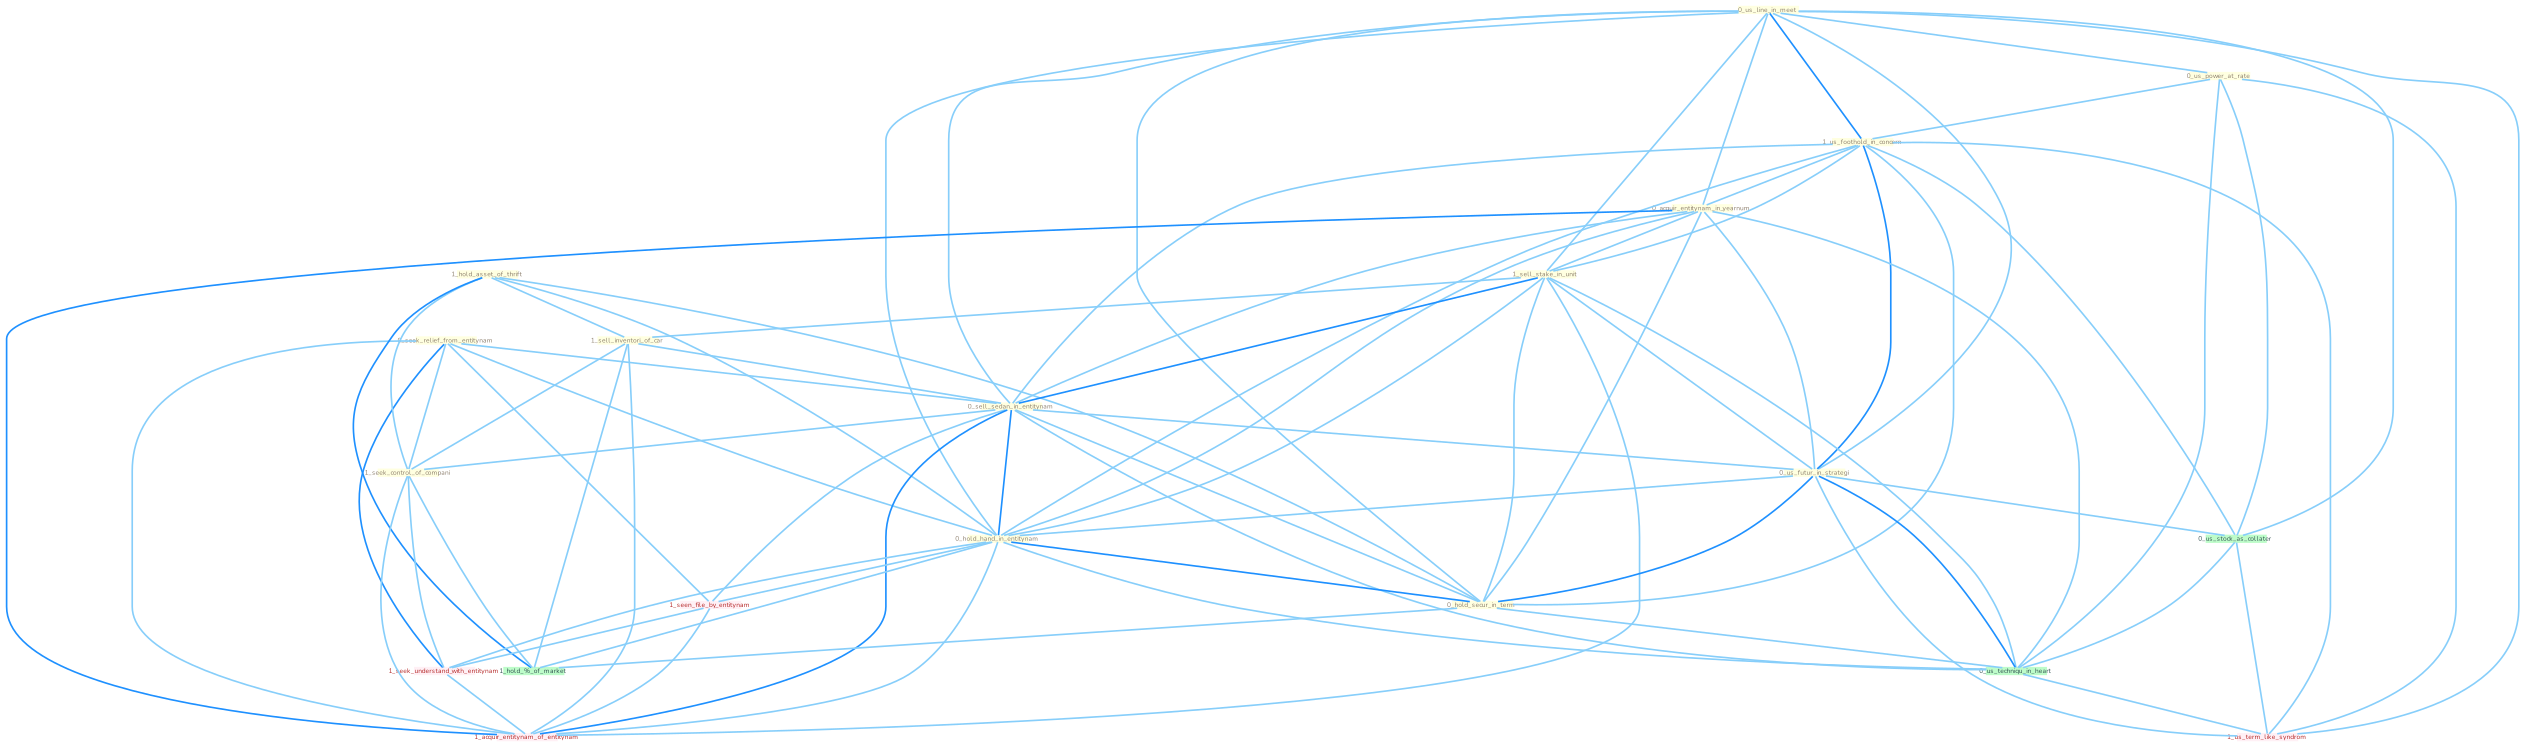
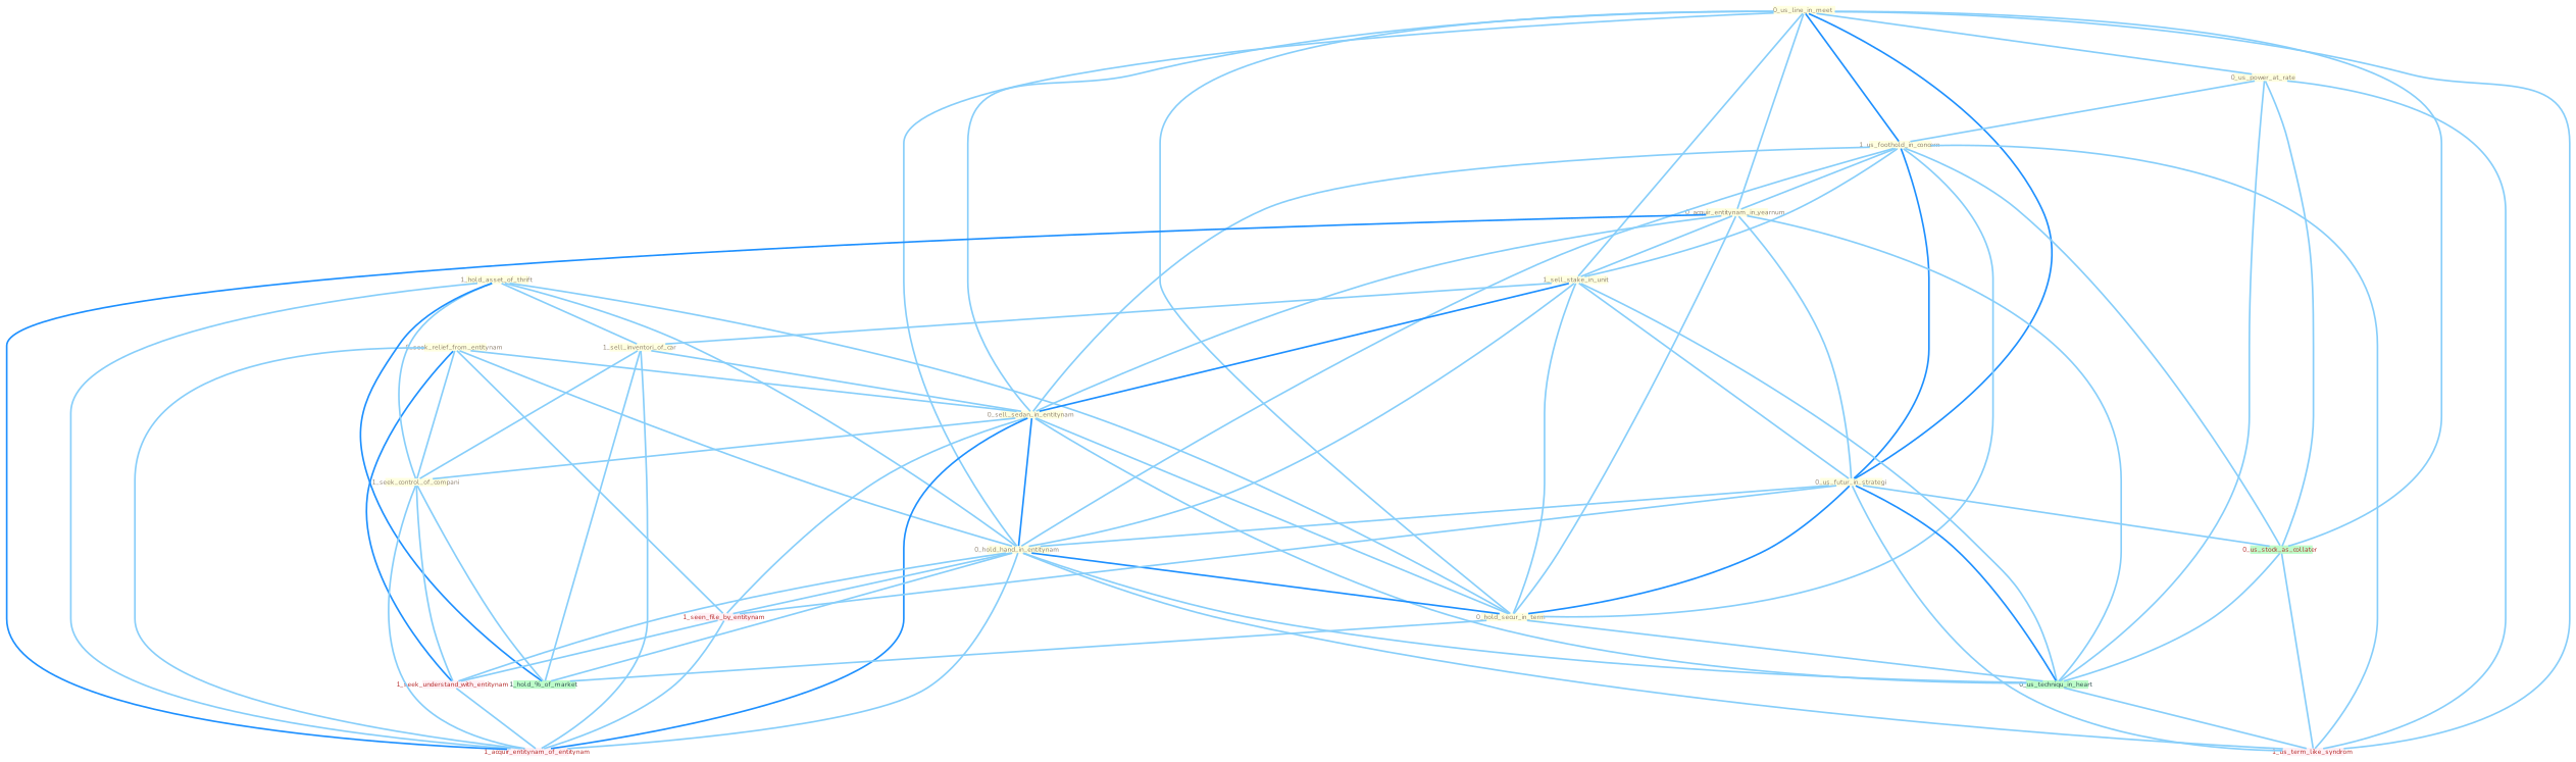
  graph {
    fontname=Nunito
    node [color="#ffffe0" fixedsize=true fontcolor="#8b7d6b" fontname=Nunito fontsize=4 shape=polygon style=filled]
    edge [color="#87cefa" fontname=Nunito w=1]
    "0_seek_relief_from_entitynam " [height=.06 width=.5]
    "0_us_line_in_meet " [height=.06 width=.5]
    "0_us_power_at_rate " [height=.06 width=.5]
    "1_us_foothold_in_concern " [height=.06 width=.5]
    "1_hold_asset_of_thrift " [height=.06 width=.5]
    "0_acquir_entitynam_in_yearnum " [height=.06 width=.5]
    "1_sell_stake_in_unit " [height=.06 width=.5]
    "1_sell_inventori_of_car " [height=.06 width=.5]
    "1_seek_control_of_compani " [height=.06 width=.5]
    "0_sell_sedan_in_entitynam " [height=.06 width=.5]
    "0_us_futur_in_strategi " [height=.06 width=.5]
    "0_hold_hand_in_entitynam " [height=.06 width=.5]
    "0_hold_secur_in_term " [height=.06 width=.5]
    "1_seen_file_by_entitynam " [color="#fff0f5" fontcolor="#b22222" height=.06 width=.5]
    "1_seek_understand_with_entitynam " [color="#fff0f5" fontcolor="#b22222" height=.06 width=.5]
    "1_acquir_entitynam_of_entitynam " [color="#fff0f5" fontcolor="#b22222" height=.06 width=.5]
    "1_us_term_like_syndrom " [color="#fff0f5" fontcolor="#b22222" height=.06 width=.5]
-   "0_us_stock_as_collater " [color="#BDFCC9" fontcolor="#2f4f4f" height=.06 width=.5]
+   "0_us_stock_as_collater " [color="#BDFCC9" fontcolor="#b22222" height=.06 width=.5]
    "0_us_techniqu_in_heart " [color="#BDFCC9" fontcolor="#2f4f4f" height=.06 width=.5]
    "1_hold_%_of_market " [color="#BDFCC9" fontcolor="#2f4f4f" height=.06 width=.5]
    subgraph sub_1 {
      "0_seek_relief_from_entitynam "
      "0_us_line_in_meet "
      "0_us_power_at_rate "
      "1_us_foothold_in_concern "
      "1_hold_asset_of_thrift "
      "0_acquir_entitynam_in_yearnum "
      "1_sell_stake_in_unit "
      "1_sell_inventori_of_car "
      "1_seek_control_of_compani "
      "0_sell_sedan_in_entitynam "
      "0_us_futur_in_strategi "
      "0_hold_hand_in_entitynam "
      "0_hold_secur_in_term "
    }
    subgraph sub_2 {
      "1_seen_file_by_entitynam "
      "1_seek_understand_with_entitynam "
      "1_acquir_entitynam_of_entitynam "
      "1_us_term_like_syndrom "
    }
    "0_seek_relief_from_entitynam " -- "1_seek_control_of_compani "
    "0_seek_relief_from_entitynam " -- "0_sell_sedan_in_entitynam "
    "0_seek_relief_from_entitynam " -- "0_hold_hand_in_entitynam "
    "0_seek_relief_from_entitynam " -- "1_seen_file_by_entitynam "
    "0_seek_relief_from_entitynam " -- "1_seek_understand_with_entitynam " [color="#1e90ff" w=2]
    "0_seek_relief_from_entitynam " -- "1_acquir_entitynam_of_entitynam "
    "0_us_line_in_meet " -- "0_us_power_at_rate "
    "0_us_line_in_meet " -- "1_us_foothold_in_concern " [color="#1e90ff" w=2]
    "0_us_line_in_meet " -- "0_acquir_entitynam_in_yearnum "
    "0_us_line_in_meet " -- "1_sell_stake_in_unit "
    "0_us_line_in_meet " -- "0_sell_sedan_in_entitynam "
-   "0_us_line_in_meet " -- "0_us_futur_in_strategi " [w=2]
+   "0_us_line_in_meet " -- "0_us_futur_in_strategi " [color="#1e90ff" w=2]
    "0_us_line_in_meet " -- "0_hold_hand_in_entitynam "
    "0_us_line_in_meet " -- "0_hold_secur_in_term "
    "0_us_line_in_meet " -- "1_us_term_like_syndrom "
    "0_us_line_in_meet " -- "0_us_stock_as_collater "
    "0_us_power_at_rate " -- "1_us_foothold_in_concern "
    "0_us_power_at_rate " -- "1_us_term_like_syndrom "
    "0_us_power_at_rate " -- "0_us_stock_as_collater "
    "0_us_power_at_rate " -- "0_us_techniqu_in_heart "
    "1_us_foothold_in_concern " -- "0_acquir_entitynam_in_yearnum "
    "1_us_foothold_in_concern " -- "1_sell_stake_in_unit "
    "1_us_foothold_in_concern " -- "0_sell_sedan_in_entitynam "
    "1_us_foothold_in_concern " -- "0_us_futur_in_strategi " [color="#1e90ff" w=2]
    "1_us_foothold_in_concern " -- "0_hold_hand_in_entitynam "
    "1_us_foothold_in_concern " -- "0_hold_secur_in_term "
    "1_us_foothold_in_concern " -- "1_us_term_like_syndrom "
    "1_us_foothold_in_concern " -- "0_us_stock_as_collater "
    "1_hold_asset_of_thrift " -- "1_sell_inventori_of_car "
    "1_hold_asset_of_thrift " -- "1_seek_control_of_compani "
    "1_hold_asset_of_thrift " -- "0_hold_hand_in_entitynam "
    "1_hold_asset_of_thrift " -- "0_hold_secur_in_term "
-   "1_sell_stake_in_unit " -- "1_acquir_entitynam_of_entitynam "
+   "1_hold_asset_of_thrift " -- "1_acquir_entitynam_of_entitynam "
    "1_hold_asset_of_thrift " -- "1_hold_%_of_market " [color="#1e90ff" w=2]
    "0_acquir_entitynam_in_yearnum " -- "1_sell_stake_in_unit "
    "0_acquir_entitynam_in_yearnum " -- "0_sell_sedan_in_entitynam "
    "0_acquir_entitynam_in_yearnum " -- "0_us_futur_in_strategi "
-   "0_acquir_entitynam_in_yearnum " -- "0_hold_hand_in_entitynam "
+   "1_us_term_like_syndrom " -- "0_hold_hand_in_entitynam "
    "0_acquir_entitynam_in_yearnum " -- "0_hold_secur_in_term "
    "0_acquir_entitynam_in_yearnum " -- "1_acquir_entitynam_of_entitynam " [color="#1e90ff" w=2]
    "0_acquir_entitynam_in_yearnum " -- "0_us_techniqu_in_heart "
    "1_sell_stake_in_unit " -- "1_sell_inventori_of_car "
    "1_sell_stake_in_unit " -- "0_sell_sedan_in_entitynam " [color="#1e90ff" w=2]
    "1_sell_stake_in_unit " -- "0_us_futur_in_strategi "
    "1_sell_stake_in_unit " -- "0_hold_hand_in_entitynam "
    "1_sell_stake_in_unit " -- "0_hold_secur_in_term "
    "1_sell_stake_in_unit " -- "0_us_techniqu_in_heart "
    "1_sell_inventori_of_car " -- "1_seek_control_of_compani "
    "1_sell_inventori_of_car " -- "0_sell_sedan_in_entitynam "
    "1_sell_inventori_of_car " -- "1_acquir_entitynam_of_entitynam "
    "1_sell_inventori_of_car " -- "1_hold_%_of_market "
    "1_seek_control_of_compani " -- "1_seek_understand_with_entitynam "
    "1_seek_control_of_compani " -- "1_acquir_entitynam_of_entitynam "
    "1_seek_control_of_compani " -- "1_hold_%_of_market "
    "0_sell_sedan_in_entitynam " -- "1_seek_control_of_compani "
-   "0_sell_sedan_in_entitynam " -- "0_us_futur_in_strategi "
+   "1_seen_file_by_entitynam " -- "0_us_futur_in_strategi "
    "0_sell_sedan_in_entitynam " -- "0_hold_hand_in_entitynam " [color="#1e90ff" w=2]
    "0_sell_sedan_in_entitynam " -- "0_hold_secur_in_term "
    "0_sell_sedan_in_entitynam " -- "1_seen_file_by_entitynam "
    "0_sell_sedan_in_entitynam " -- "1_acquir_entitynam_of_entitynam " [color="#1e90ff"]
    "0_sell_sedan_in_entitynam " -- "0_us_techniqu_in_heart "
    "0_us_futur_in_strategi " -- "0_hold_hand_in_entitynam "
    "0_us_futur_in_strategi " -- "0_hold_secur_in_term " [color="#1e90ff"]
    "0_us_futur_in_strategi " -- "1_us_term_like_syndrom "
    "0_us_futur_in_strategi " -- "0_us_stock_as_collater "
    "0_us_futur_in_strategi " -- "0_us_techniqu_in_heart " [color="#1e90ff" w=2]
    "0_hold_hand_in_entitynam " -- "0_hold_secur_in_term " [color="#1e90ff" w=2]
    "0_hold_hand_in_entitynam " -- "1_seen_file_by_entitynam "
    "0_hold_hand_in_entitynam " -- "1_seek_understand_with_entitynam "
    "0_hold_hand_in_entitynam " -- "1_acquir_entitynam_of_entitynam "
    "0_hold_hand_in_entitynam " -- "0_us_techniqu_in_heart "
    "0_hold_hand_in_entitynam " -- "1_hold_%_of_market "
    "0_hold_secur_in_term " -- "0_us_techniqu_in_heart "
    "0_hold_secur_in_term " -- "1_hold_%_of_market "
    "1_seen_file_by_entitynam " -- "1_seek_understand_with_entitynam "
    "1_seen_file_by_entitynam " -- "1_acquir_entitynam_of_entitynam "
    "1_seek_understand_with_entitynam " -- "1_acquir_entitynam_of_entitynam "
    "0_us_stock_as_collater " -- "1_us_term_like_syndrom "
    "0_us_stock_as_collater " -- "0_us_techniqu_in_heart "
    "0_us_techniqu_in_heart " -- "1_us_term_like_syndrom "
  }
